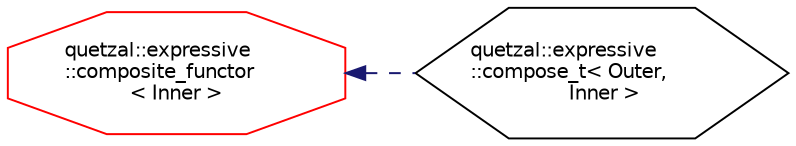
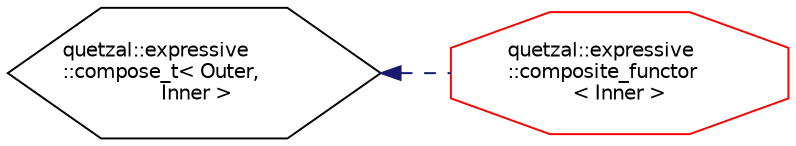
  digraph {
    rankdir=LR
    node [fillcolor=white fontname=Helvetica fontsize=10 style=filled]
    n1 [color=red height=0.2 label="quetzal::expressive\l::composite_functor\l\< Inner \>" shape=octagon width=0.4]
    n2 [color=black height=0.2 label="quetzal::expressive\l::compose_t\< Outer,\l Inner \>" shape=hexagon width=0.4]
-   n1 -> n2 [color=midnightblue dir=back fontname=Helvetica fontsize=10 labelfontname=Helvetica labelfontsize=10 style=dashed]
+   n2 -> n1 [color=midnightblue dir=back fontname=Helvetica fontsize=10 labelfontname=Helvetica labelfontsize=10 style=dashed]
  }
